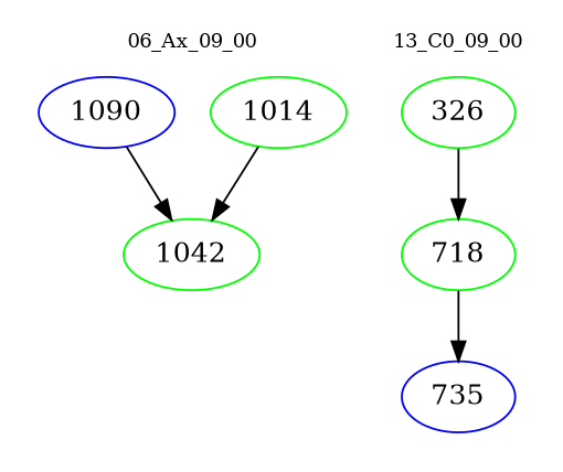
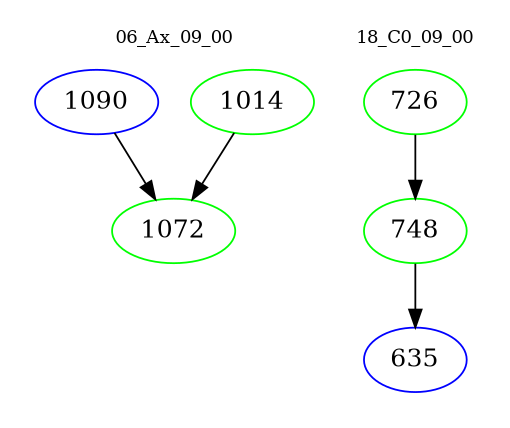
  digraph {
    node [color=green]
    edge [color=black]
    n1 [label=1014]
-   n2 [label=1042]
+   n2 [label=1072]
    n3 [color=blue label=1090]
-   n4 [label=326]
-   n5 [label=718]
-   n6 [color=blue label=735]
+   n4 [label=726]
+   n5 [label=748]
+   n6 [color=blue label=635]
    subgraph cluster_1 {
      color=white
      fontsize=10
      label="06_Ax_09_00"
      n1
      n2
      n3
    }
    subgraph cluster_2 {
      color=white
      fontsize=10
-     label="13_C0_09_00"
+     label="18_C0_09_00"
      n4
      n5
      n6
    }
    n1 -> n2
    n3 -> n2
    n4 -> n5
    n5 -> n6
  }
